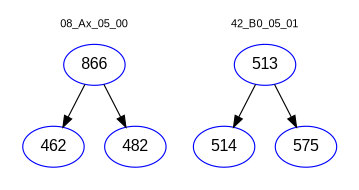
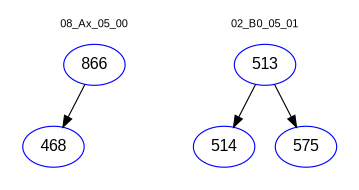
  digraph {
    fontname="Liberation Sans"
    node [color=blue fontname="Liberation Sans"]
    edge [color=black fontname="Liberation Sans"]
    n1 [label=866]
-   n2 [label=462]
-   n3 [label=482]
+   n2 [label=468]
    n4 [label=513]
    n5 [label=514]
    n6 [label=575]
    subgraph cluster_1 {
      color=white
      fontsize=10
      label="08_Ax_05_00"
      n1
      n2
-     n3
    }
    subgraph cluster_2 {
      color=white
      fontsize=10
-     label="42_B0_05_01"
+     label="02_B0_05_01"
      n4
      n5
      n6
    }
    n1 -> n2
-   n1 -> n3
    n4 -> n5
    n4 -> n6
  }
